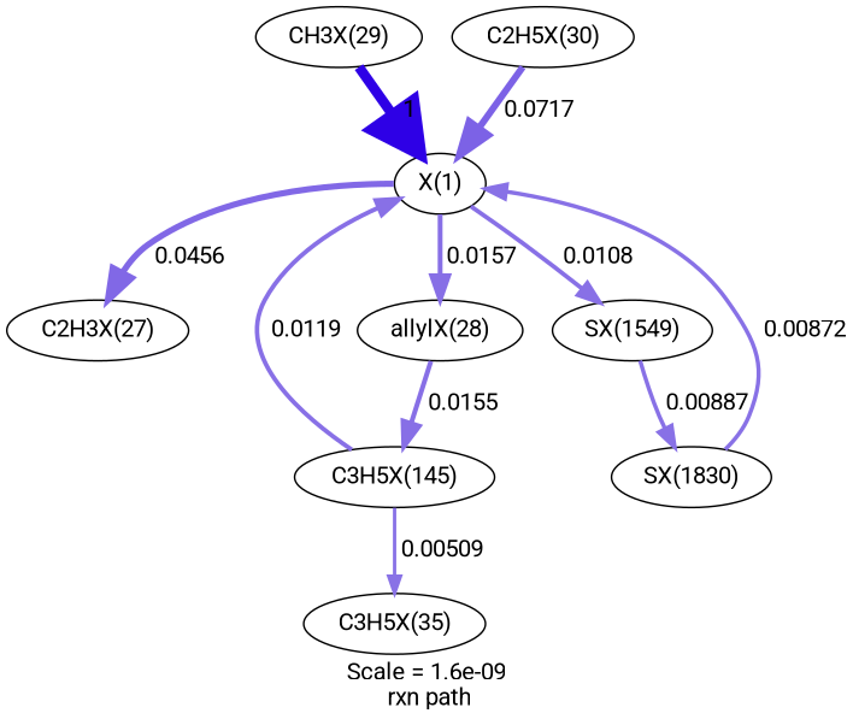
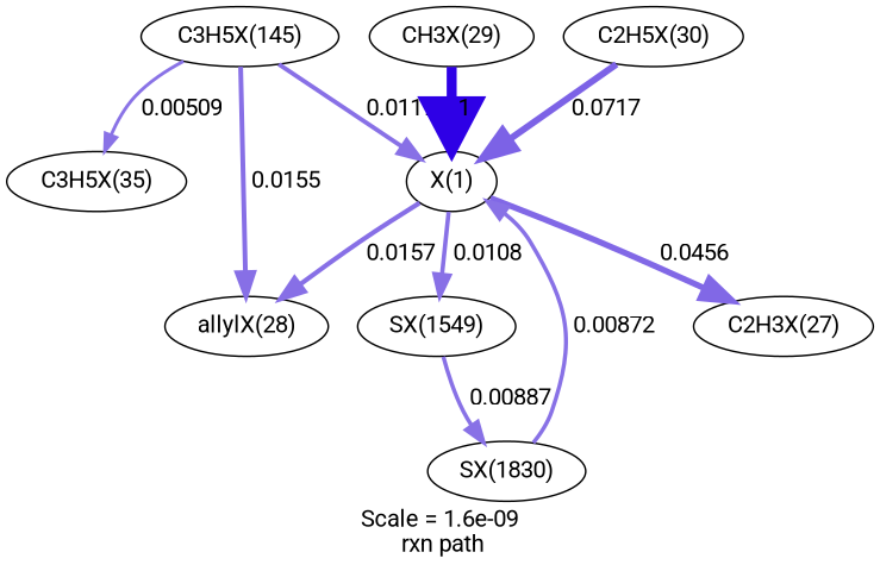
  digraph {
    fontname=Roboto
    label="Scale = 1.6e-09\l rxn path"
    node [fontname=Roboto]
    edge [arrowsize=1.43 color="0.7, 0.516, 0.9" fontname=Roboto style="setlinewidth(2.86)"]
    n1 [label="X(1)"]
    n2 [label="C2H3X(27)"]
    n3 [label="allylX(28)"]
    n4 [label="SX(1549)"]
    n5 [label="C3H5X(145)"]
    n6 [label="SX(1830)"]
    n7 [label="C3H5X(35)"]
    n8 [label="CH3X(29)"]
    n9 [label="C2H5X(30)"]
    n1 -> n2 [arrowsize=1.83 color="0.7, 0.546, 0.9" label=" 0.0456" style="setlinewidth(3.67)"]
    n1 -> n3 [label=" 0.0157"]
    n1 -> n4 [arrowsize=1.29 color="0.7, 0.511, 0.9" label=" 0.0108" style="setlinewidth(2.58)"]
-   n3 -> n5 [label=" 0.0155"]
+   n5 -> n3 [label=" 0.0155"]
    n4 -> n6 [arrowsize=1.22 color="0.7, 0.509, 0.9" label=" 0.00887" style="setlinewidth(2.43)"]
    n5 -> n1 [arrowsize=1.33 color="0.7, 0.512, 0.9" label=" 0.0119" style="setlinewidth(2.65)"]
    n5 -> n7 [arrowsize=1.01 color="0.7, 0.505, 0.9" label=" 0.00509" style="setlinewidth(2.01)"]
    n6 -> n1 [arrowsize=1.21 color="0.7, 0.509, 0.9" label=" 0.00872" style="setlinewidth(2.42)"]
    n8 -> n1 [arrowsize=3 color="0.7, 1.5, 0.9" label=" 1" style="setlinewidth(6)"]
    n9 -> n1 [arrowsize=2.01 color="0.7, 0.572, 0.9" label=" 0.0717" style="setlinewidth(4.01)"]
  }
